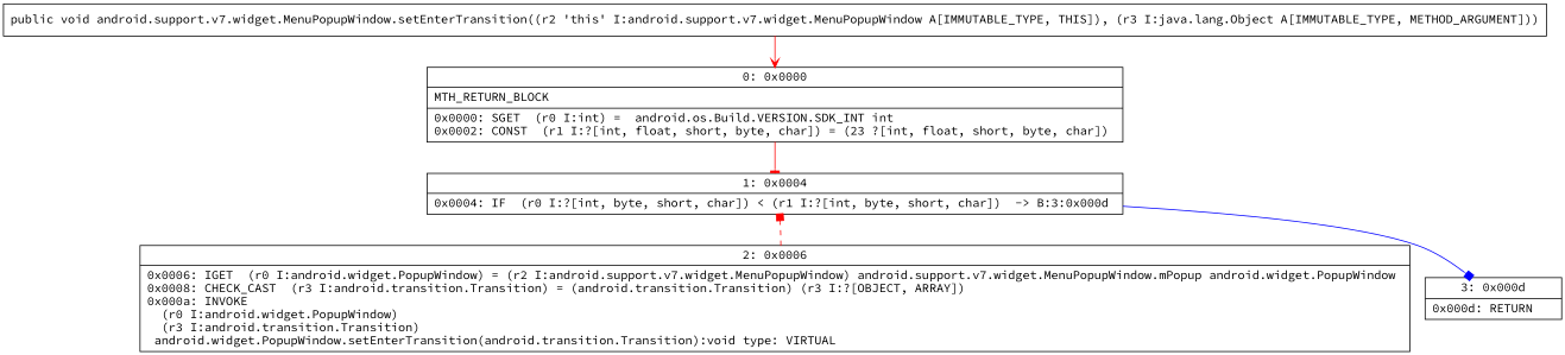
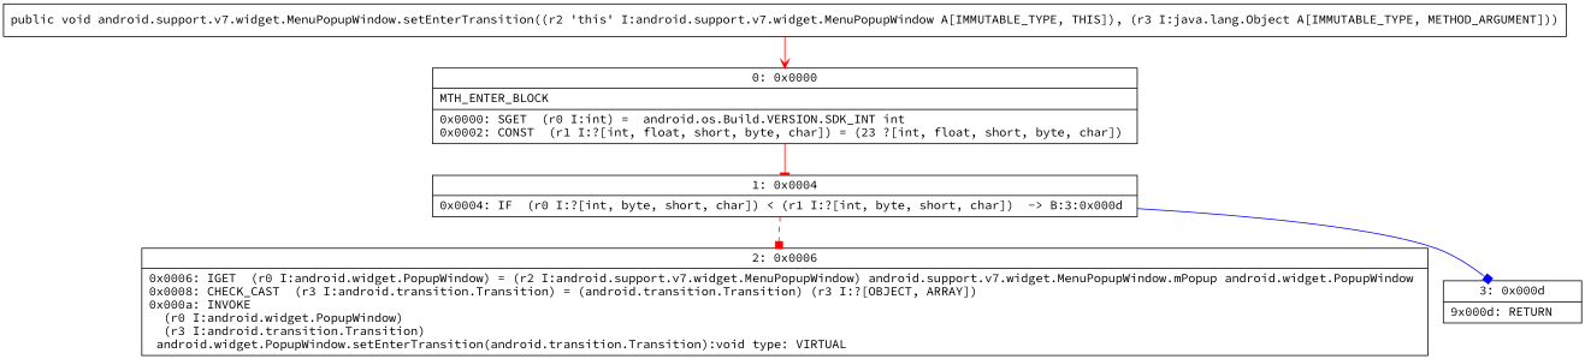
  digraph {
    fontname="Source Code Pro"
    node [fontname="Source Code Pro" shape=record]
    edge [arrowhead=box color=red fontname="Source Code Pro"]
-   n1 [label="{0\:\ 0x0000|MTH_RETURN_BLOCK\l|0x0000: SGET  (r0 I:int) =  android.os.Build.VERSION.SDK_INT int \l0x0002: CONST  (r1 I:?[int, float, short, byte, char]) = (23 ?[int, float, short, byte, char]) \l}"]
+   n1 [label="{0\:\ 0x0000|MTH_ENTER_BLOCK\l|0x0000: SGET  (r0 I:int) =  android.os.Build.VERSION.SDK_INT int \l0x0002: CONST  (r1 I:?[int, float, short, byte, char]) = (23 ?[int, float, short, byte, char]) \l}"]
    n2 [label="{1\:\ 0x0004|0x0004: IF  (r0 I:?[int, byte, short, char]) \< (r1 I:?[int, byte, short, char])  \-\> B:3:0x000d \l}"]
    n3 [label="{2\:\ 0x0006|0x0006: IGET  (r0 I:android.widget.PopupWindow) = (r2 I:android.support.v7.widget.MenuPopupWindow) android.support.v7.widget.MenuPopupWindow.mPopup android.widget.PopupWindow \l0x0008: CHECK_CAST  (r3 I:android.transition.Transition) = (android.transition.Transition) (r3 I:?[OBJECT, ARRAY]) \l0x000a: INVOKE  \l  (r0 I:android.widget.PopupWindow)\l  (r3 I:android.transition.Transition)\l android.widget.PopupWindow.setEnterTransition(android.transition.Transition):void type: VIRTUAL \l}"]
-   n4 [label="{3\:\ 0x000d|0x000d: RETURN   \l}"]
+   n4 [label="{3\:\ 0x000d|9x000d: RETURN   \l}"]
    n5 [label="{public void android.support.v7.widget.MenuPopupWindow.setEnterTransition((r2 'this' I:android.support.v7.widget.MenuPopupWindow A[IMMUTABLE_TYPE, THIS]), (r3 I:java.lang.Object A[IMMUTABLE_TYPE, METHOD_ARGUMENT])) }"]
    n1 -> n2 [arrowhead=tee]
-   n3 -> n2 [style=dashed]
+   n2 -> n3 [style=dashed]
    n2 -> n4 [color=blue]
    n5 -> n1 [arrowhead=vee]
  }
